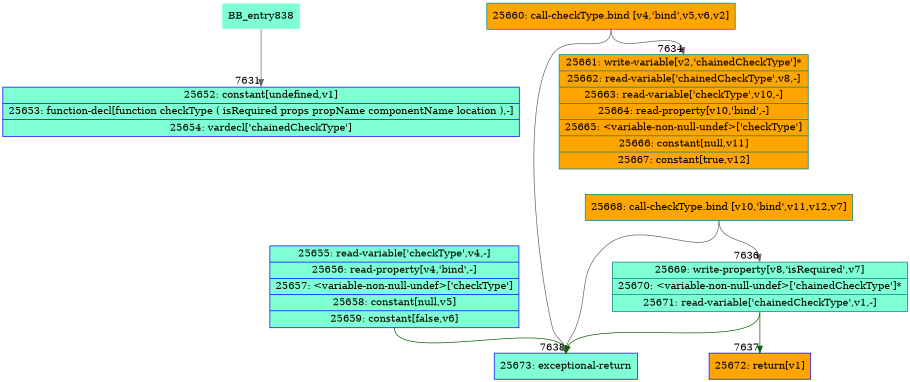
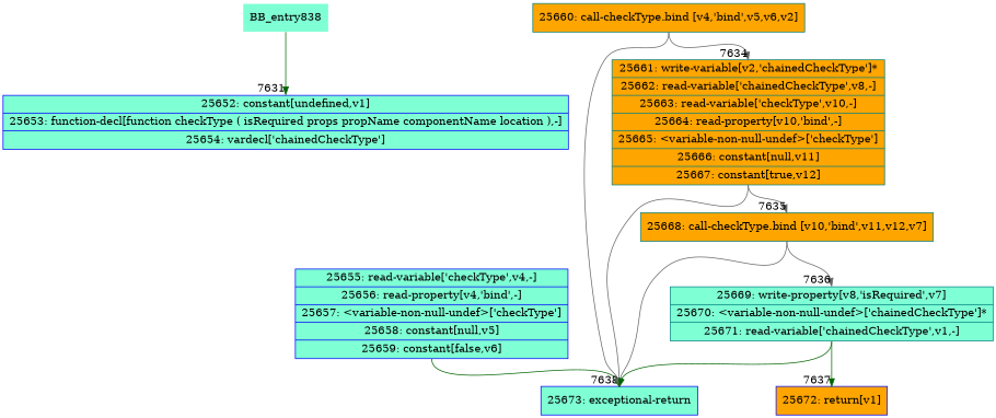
  digraph {
    rankdir=TD
    node [color=teal fillcolor=aquamarine shape=record style=filled]
    edge [color=gray40 headport=n tailport=s]
    n1 [label=BB_entry838 shape=none]
    n2 [color=blue label="{25652: constant[undefined,v1]|25653: function-decl[function checkType ( isRequired props propName componentName location ),-]|25654: vardecl['chainedCheckType']}"]
    n3 [color=blue label="{25655: read-variable['checkType',v4,-]|25656: read-property[v4,'bind',-]|25657: \<variable-non-null-undef\>['checkType']|25658: constant[null,v5]|25659: constant[false,v6]}"]
    n4 [color=blue label="{25673: exceptional-return}"]
    n5 [fillcolor=orange label="{25660: call-checkType.bind [v4,'bind',v5,v6,v2]}"]
    n6 [fillcolor=orange label="{25661: write-variable[v2,'chainedCheckType']*|25662: read-variable['chainedCheckType',v8,-]|25663: read-variable['checkType',v10,-]|25664: read-property[v10,'bind',-]|25665: \<variable-non-null-undef\>['checkType']|25666: constant[null,v11]|25667: constant[true,v12]}"]
    n7 [fillcolor=orange label="{25668: call-checkType.bind [v10,'bind',v11,v12,v7]}"]
    n8 [label="{25669: write-property[v8,'isRequired',v7]|25670: \<variable-non-null-undef\>['chainedCheckType']*|25671: read-variable['chainedCheckType',v1,-]}"]
    n9 [color=blue fillcolor=orange label="{25672: return[v1]}"]
-   n1 -> n2 [headlabel="    7631"]
+   n1 -> n2 [color=darkgreen headlabel="    7631"]
    n3 -> n4 [color=darkgreen headlabel="      7638"]
    n5 -> n4
    n5 -> n6 [headlabel="      7634"]
+   n6 -> n4
+   n6 -> n7 [headlabel="      7635"]
    n7 -> n4
    n7 -> n8 [headlabel="      7636"]
    n8 -> n4 [color=darkgreen]
    n8 -> n9 [color=darkgreen headlabel="      7637"]
  }
